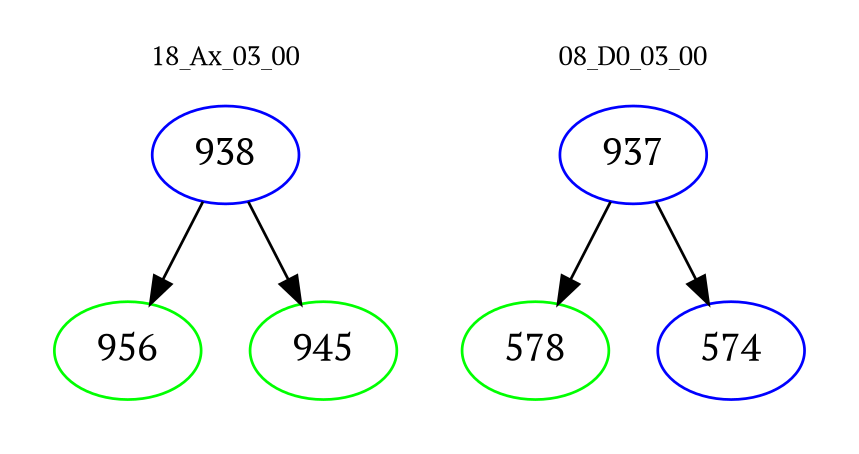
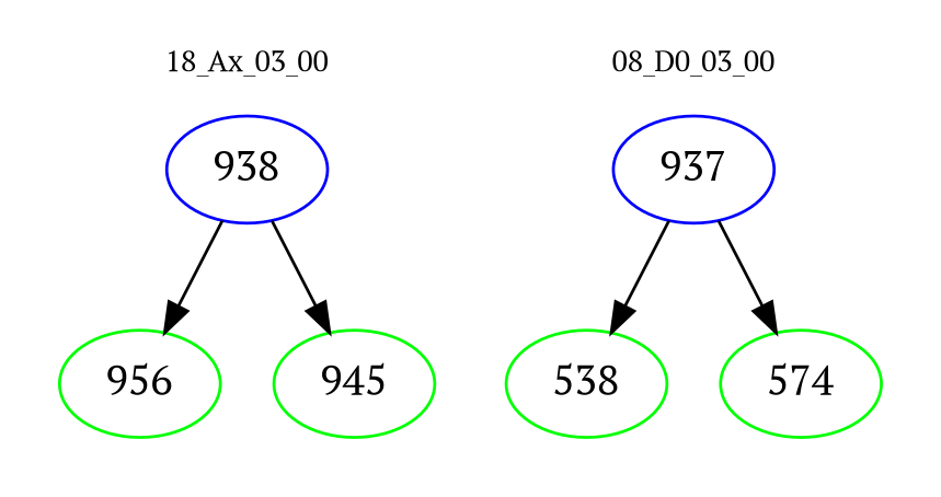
  digraph {
    fontname="PT Serif"
    node [color=green fontname="PT Serif"]
    edge [color=black fontname="PT Serif"]
    n1 [color=blue label=938]
    n2 [label=956]
    n3 [label=945]
    n4 [color=blue label=937]
-   n5 [label=578]
-   n6 [color=blue label=574]
+   n5 [label=538]
+   n6 [label=574]
    subgraph cluster_1 {
      color=white
      fontsize=10
      label="18_Ax_03_00"
      n1
      n2
      n3
    }
    subgraph cluster_2 {
      color=white
      fontsize=10
      label="08_D0_03_00"
      n4
      n5
      n6
    }
    n1 -> n2
    n1 -> n3
    n4 -> n5
    n4 -> n6
  }
